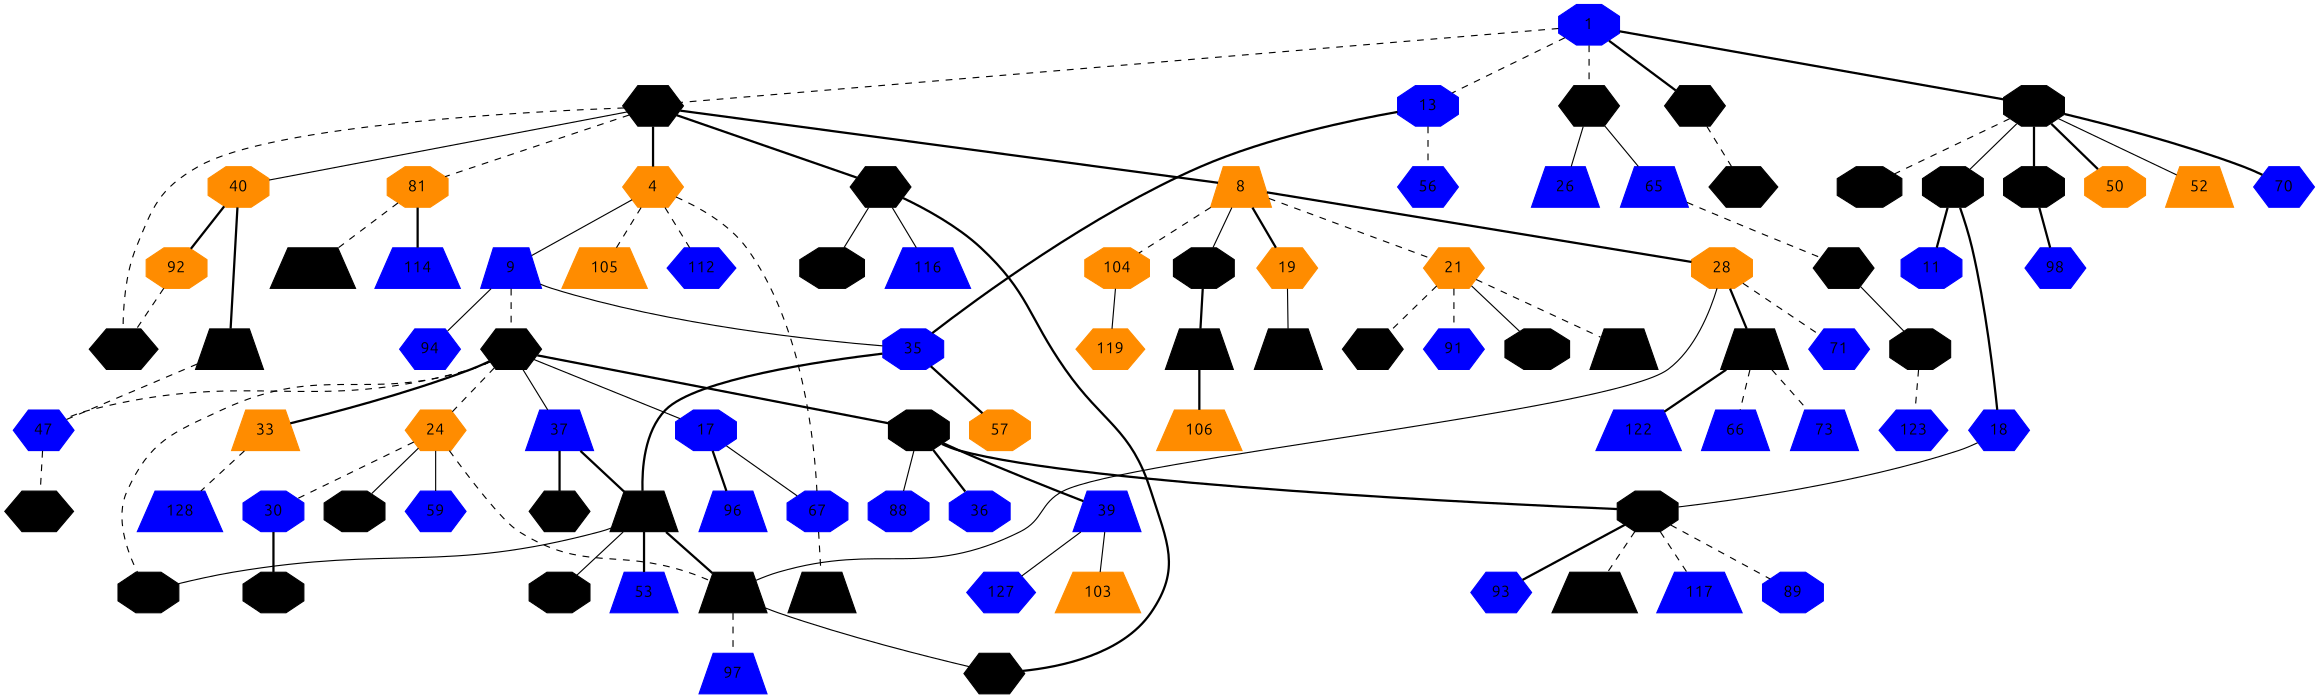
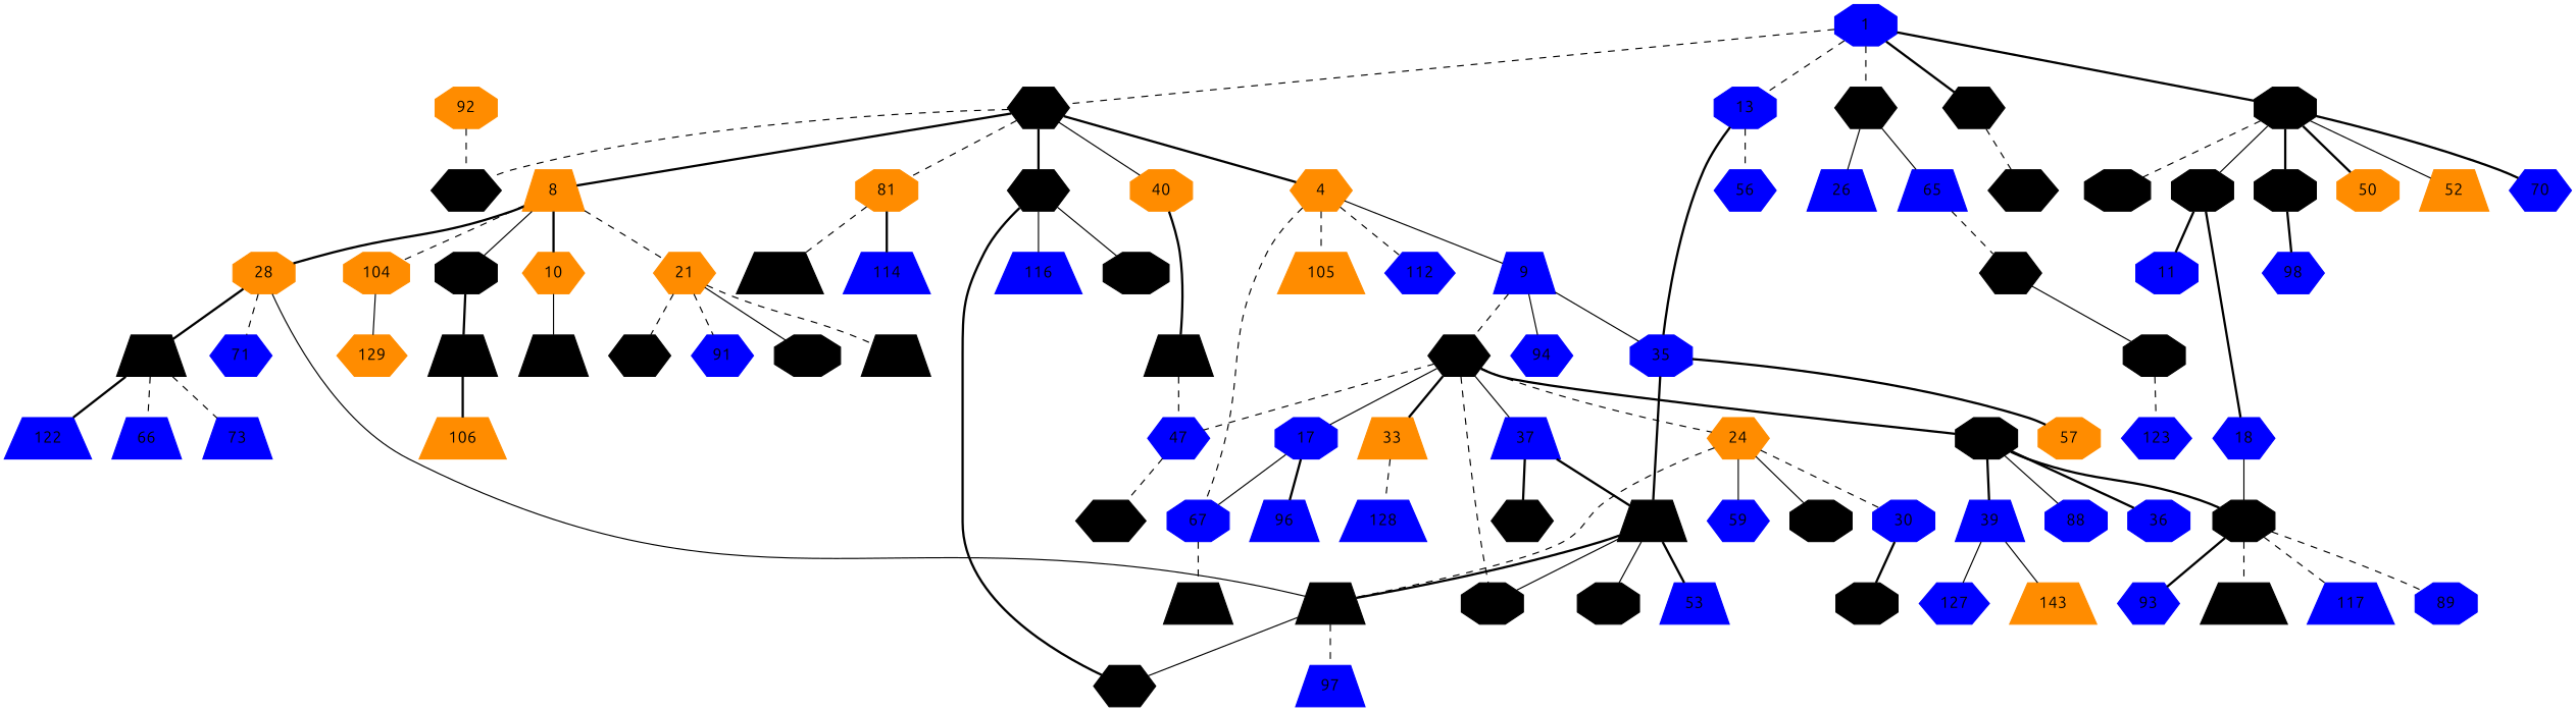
  graph {
    fontname=Ubuntu
    node [color=blue fontname=Ubuntu shape=octagon style=filled]
    edge [fontname=Ubuntu style=dashed]
    2 [color=black super="+12"]
    6 [color=black super="+42"]
    29 [color=black]
    50 [color=darkorange]
    n5 [color=darkorange label=52 shape=trapezium]
    70 [shape=hexagon]
    100 [color=black]
    1
    3 [color=black shape=hexagon super="+22"]
    5 [color=black shape=hexagon super="+15"]
    13 [super="+45"]
    54 [color=black shape=hexagon super="+90"]
    4 [color=darkorange shape=hexagon super="+7"]
    8 [color=darkorange shape=trapezium super="+10"]
    40 [color=darkorange]
    81 [color=darkorange super="+126"]
    86 [color=black shape=hexagon super="+87"]
    109 [color=black shape=hexagon]
    26 [shape=trapezium]
    65 [shape=trapezium]
    35 [super="+69"]
    56 [shape=hexagon]
    113 [color=black shape=hexagon]
    11
    18 [shape=hexagon super="+55"]
    98 [shape=hexagon]
    9 [shape=trapezium super="+20"]
    67 [super="+75"]
    105 [color=darkorange shape=trapezium]
    112 [shape=hexagon]
    16 [color=black]
-   19 [color=darkorange shape=hexagon super="+27"]
+   19 [color=darkorange shape=hexagon super="+27" label=10]
    21 [color=darkorange shape=hexagon super="+72"]
    28 [color=darkorange super="+38"]
    104 [color=darkorange super="+135"]
    44 [color=black shape=trapezium super="+52"]
    92 [color=darkorange super="+101"]
    114 [shape=trapezium]
    121 [color=black shape=trapezium]
    99 [color=black shape=hexagon]
    116 [shape=trapezium]
    124 [color=black super="+125"]
    14 [color=black shape=hexagon super="+23"]
    94 [shape=hexagon]
    84 [color=black shape=trapezium]
    80 [color=black shape=hexagon]
    77 [color=black super="+120"]
    41 [color=black shape=trapezium super="+60"]
    68 [color=black shape=trapezium]
    48 [color=black shape=trapezium]
    83 [color=black shape=hexagon super="+134"]
    91 [shape=hexagon super="+129"]
    111 [color=black]
    76 [color=black shape=trapezium super="+78"]
    32 [color=black shape=trapezium super="+79"]
    71 [shape=hexagon]
-   119 [color=darkorange shape=hexagon]
+   119 [color=darkorange shape=hexagon label=129]
    17 [super="+25"]
    24 [color=darkorange shape=hexagon]
    31 [color=black super="+34"]
    33 [color=darkorange shape=trapezium super="+46"]
    37 [shape=trapezium]
    47 [shape=hexagon]
    61 [color=black super="+110"]
    51 [color=black shape=trapezium super="+64"]
    57 [color=darkorange]
    96 [shape=trapezium]
    30 [super="+95"]
    49 [color=black super="+133"]
    59 [shape=hexagon super="+102"]
    36
    39 [shape=trapezium super="+108"]
    88
    128 [shape=trapezium]
    43 [color=black shape=hexagon super="+63"]
    115 [color=black shape=hexagon super="+131"]
    106 [color=darkorange shape=trapezium]
    89
    93 [shape=hexagon]
    107 [color=black shape=trapezium]
    117 [shape=trapezium]
    62 [color=black super="+118"]
    97 [shape=trapezium]
    66 [shape=trapezium]
    73 [shape=trapezium]
    122 [shape=trapezium]
-   103 [color=darkorange shape=trapezium]
+   103 [color=darkorange shape=trapezium label=143]
    127 [shape=hexagon super="+130"]
    53 [shape=trapezium]
    74 [color=black]
    85 [color=black super="+132"]
    123 [shape=hexagon]
    2 -- 6 [style=solid]
    2 -- 29 [style=bold]
    2 -- 50 [style=bold]
    2 -- n5 [style=solid]
    2 -- 70 [style=bold]
    2 -- 100
    6 -- 11 [style=bold]
    6 -- 18 [style=bold]
    29 -- 98 [style=bold]
    1 -- 2 [style=bold]
    1 -- 3
    1 -- 5
    1 -- 13
    1 -- 54 [style=bold]
    3 -- 4 [style=bold]
    3 -- 8 [style=bold]
    3 -- 40 [style=solid]
    3 -- 81
    3 -- 86 [style=bold]
    3 -- 109
    5 -- 26 [style=solid]
    5 -- 65 [style=solid]
    13 -- 35 [style=bold]
    13 -- 56
    54 -- 113
    4 -- 9 [style=solid]
    4 -- 67
    4 -- 105
    4 -- 112
    8 -- 16 [style=solid]
    8 -- 19 [style=bold]
    8 -- 21
    8 -- 28 [style=bold]
    8 -- 104
    40 -- 44 [style=bold]
-   40 -- 92 [style=bold]
    81 -- 114 [style=bold]
    81 -- 121
    86 -- 99 [style=bold]
    86 -- 116 [style=solid]
    86 -- 124 [style=solid]
    65 -- 80
    35 -- 51 [style=bold]
    35 -- 57 [style=bold]
    18 -- 77 [style=solid]
    9 -- 35 [style=solid]
    9 -- 14
    9 -- 94 [style=solid]
    67 -- 84
    16 -- 41 [style=bold]
    19 -- 68 [style=solid]
    21 -- 48
    21 -- 83
    21 -- 91
    21 -- 111 [style=solid]
    28 -- 76 [style=solid]
    28 -- 32 [style=bold]
    28 -- 71
    104 -- 119 [style=solid]
    44 -- 47
    92 -- 109
    14 -- 17 [style=solid]
    14 -- 24
    14 -- 31 [style=bold]
    14 -- 33 [style=bold]
    14 -- 37 [style=solid]
    14 -- 47
    14 -- 61
    80 -- 85 [style=solid]
    77 -- 89
    77 -- 93 [style=bold]
    77 -- 107
    77 -- 117
    41 -- 106 [style=bold]
    76 -- 99 [style=solid]
    76 -- 97
    32 -- 66
    32 -- 73
    32 -- 122 [style=bold]
    17 -- 67 [style=solid]
    17 -- 96 [style=bold]
    24 -- 76
    24 -- 30
    24 -- 49 [style=solid]
    24 -- 59 [style=solid]
    31 -- 77 [style=bold]
    31 -- 36 [style=bold]
    31 -- 39 [style=bold]
    31 -- 88 [style=solid]
    33 -- 128
    37 -- 51 [style=bold]
    37 -- 43 [style=bold]
    47 -- 115
    51 -- 76 [style=bold]
    51 -- 61 [style=solid]
    51 -- 53 [style=bold]
    51 -- 74 [style=solid]
    30 -- 62 [style=bold]
    39 -- 103 [style=solid]
    39 -- 127 [style=solid]
    85 -- 123
  }
